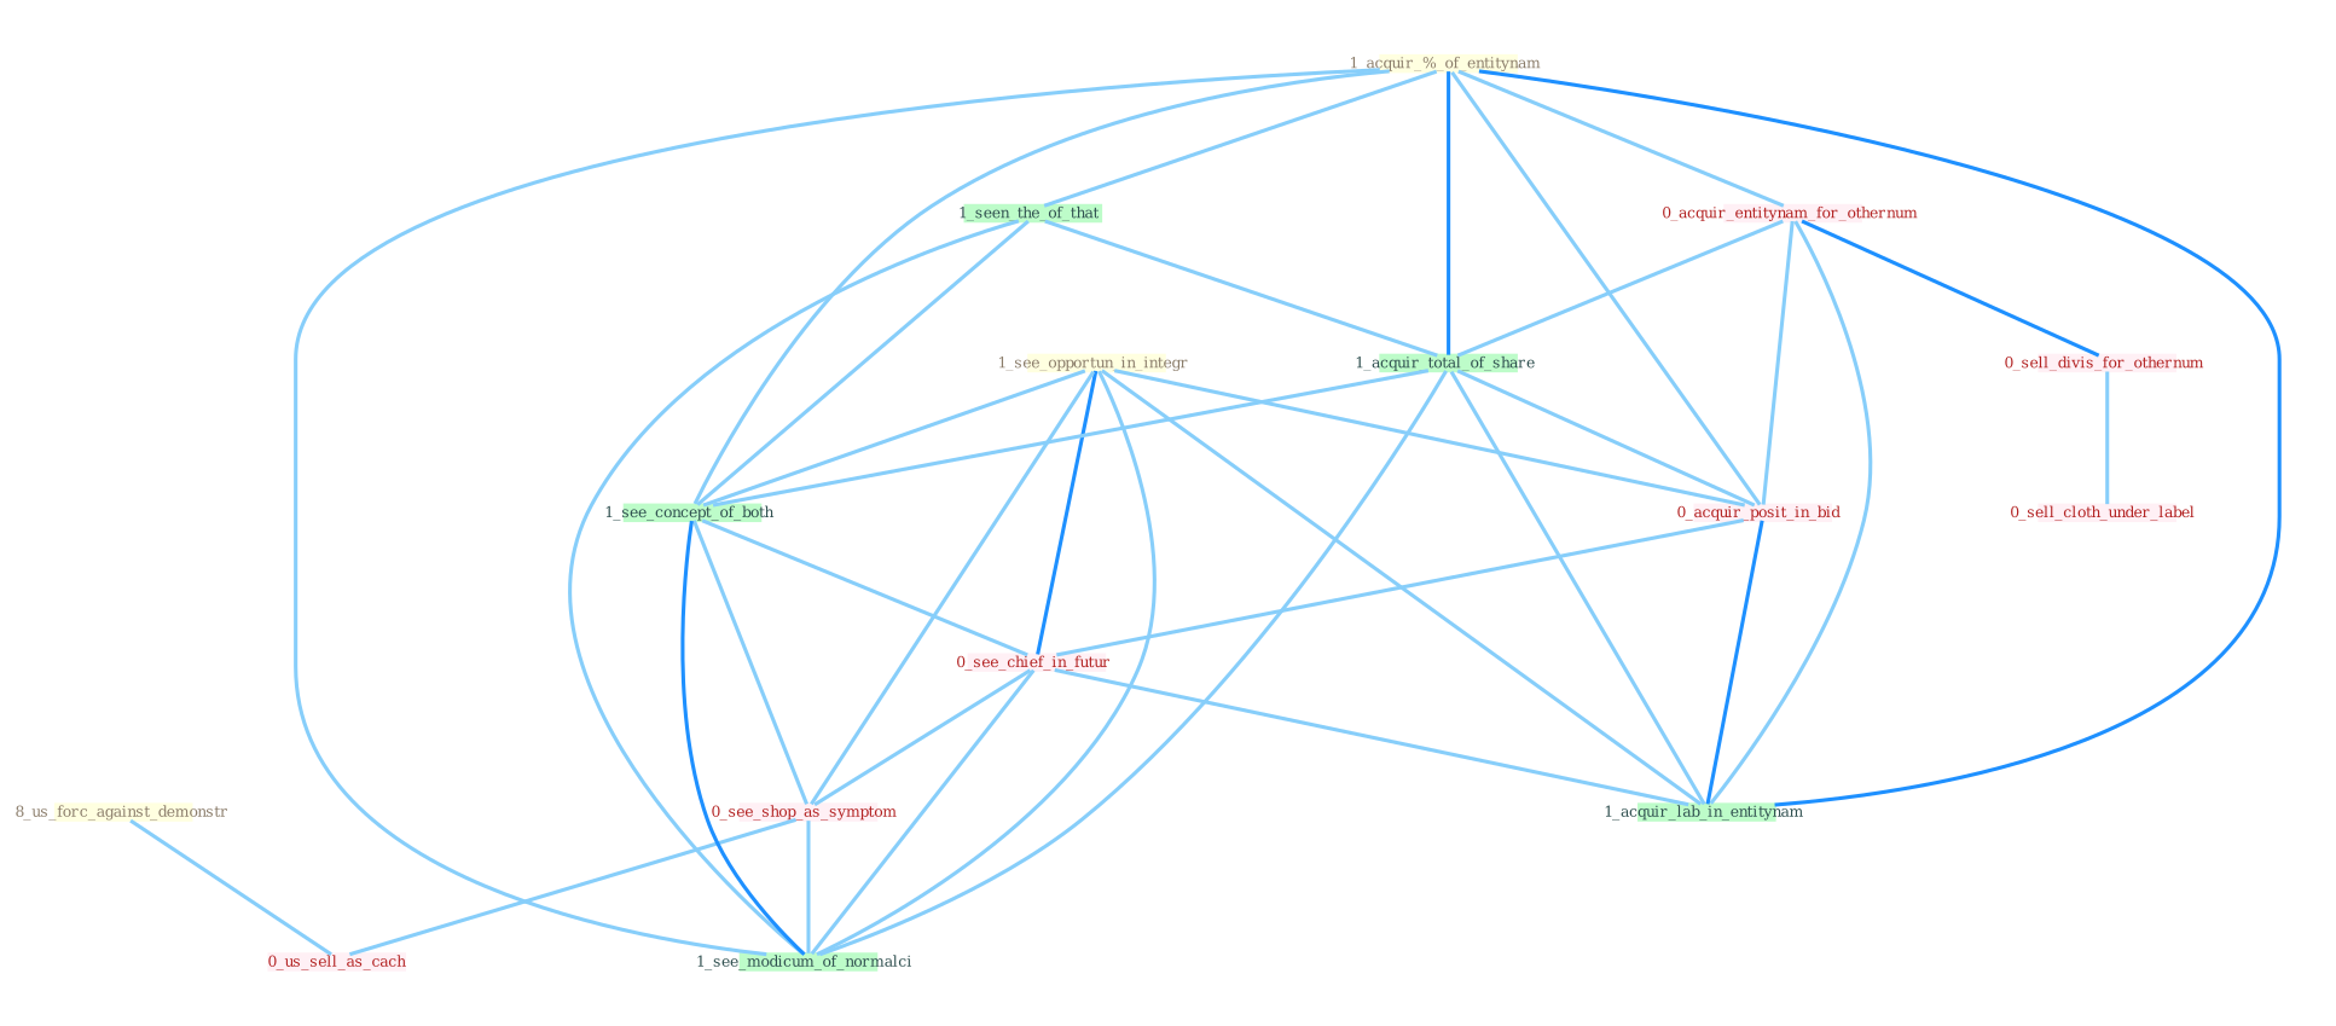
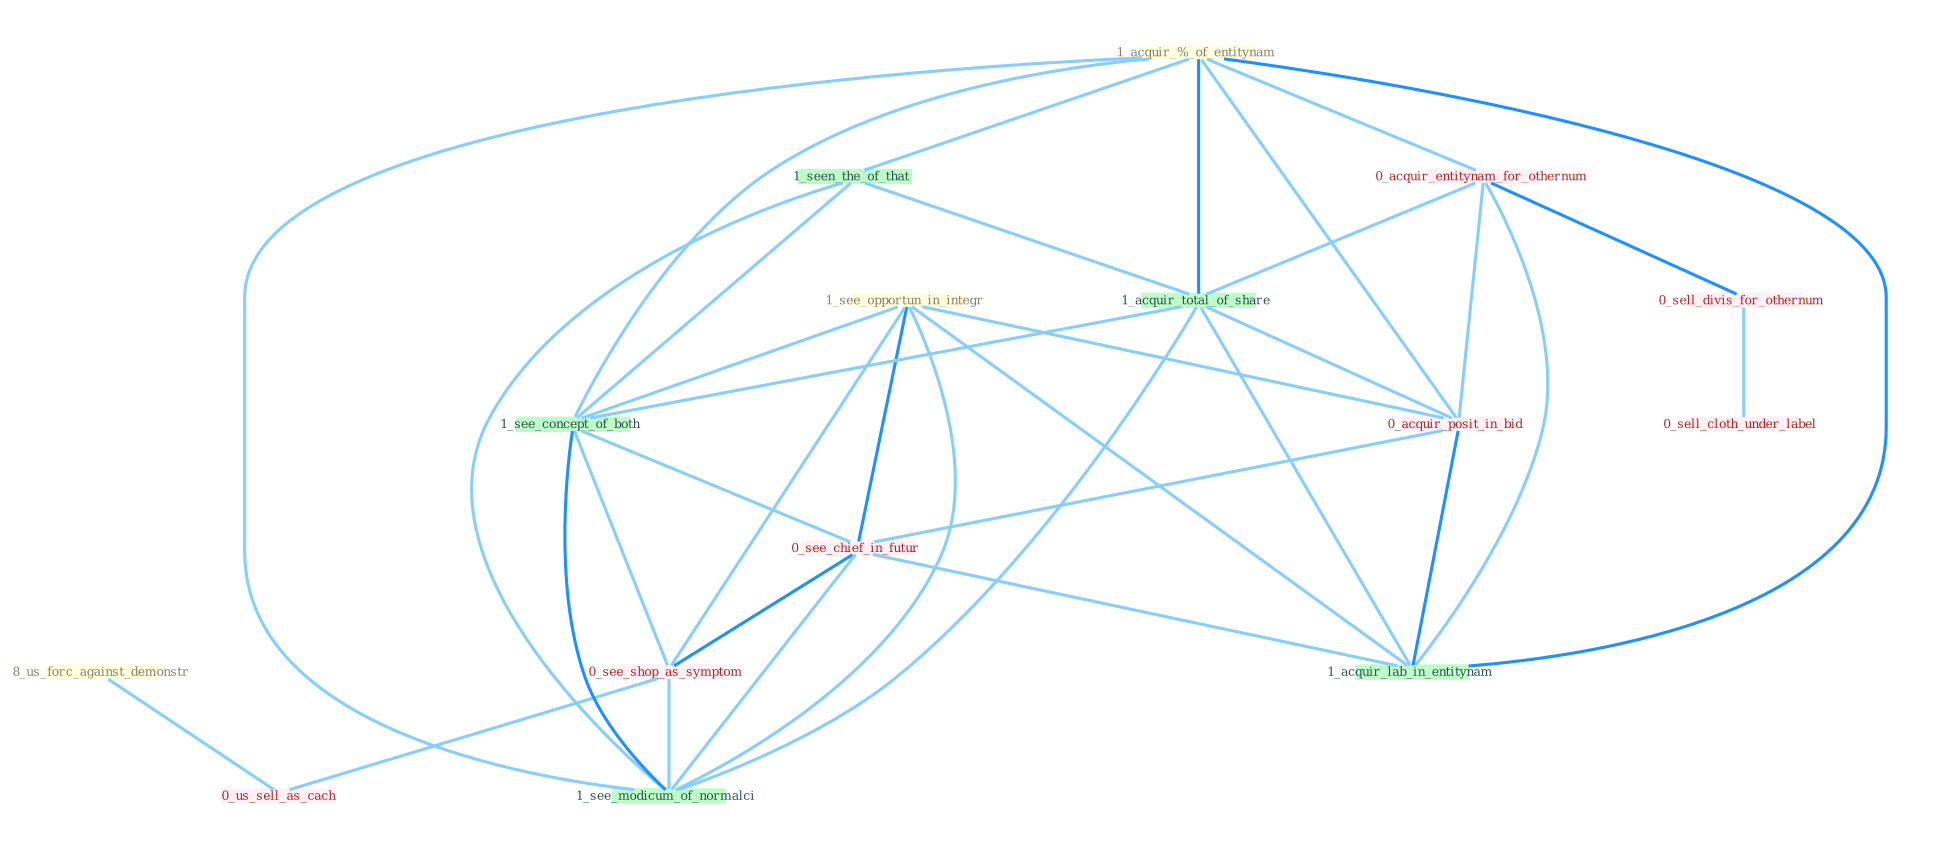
  graph {
    node [color="#fff0f5" fixedsize=true fontcolor="#b22222" fontsize=4 shape=polygon style=filled]
    edge [color="#87cefa" w=1]
    n1 [color="#ffffe0" fontcolor="#8b7d6b" height=.06 label="8_us_forc_against_demonstr" width=.5]
    "1_acquir_%_of_entitynam " [color="#ffffe0" fontcolor="#8b7d6b" height=.06 width=.5]
    "1_see_opportun_in_integr " [color="#ffffe0" fontcolor="#8b7d6b" height=.06 width=.5]
    "0_acquir_entitynam_for_othernum " [height=.06 width=.5]
    "0_sell_divis_for_othernum " [height=.06 width=.5]
    "0_sell_cloth_under_label " [height=.06 width=.5]
    "0_acquir_posit_in_bid " [height=.06 width=.5]
    "0_see_chief_in_futur " [height=.06 width=.5]
    "0_see_shop_as_symptom " [height=.06 width=.5]
    n10 [height=.06 label="0_us_sell_as_cach" width=.5]
    "1_seen_the_of_that " [color="#BDFCC9" fontcolor="#2f4f4f" height=.06 width=.5]
    "1_acquir_total_of_share " [color="#BDFCC9" fontcolor="#2f4f4f" height=.06 width=.5]
    "1_see_concept_of_both " [color="#BDFCC9" fontcolor="#2f4f4f" height=.06 width=.5]
    "1_acquir_lab_in_entitynam " [color="#BDFCC9" fontcolor="#2f4f4f" height=.06 width=.5]
    "1_see_modicum_of_normalci " [color="#BDFCC9" fontcolor="#2f4f4f" height=.06 width=.5]
    subgraph sub_1 {
      n1
      "1_acquir_%_of_entitynam "
      "1_see_opportun_in_integr "
    }
    subgraph sub_2 {
      "0_acquir_entitynam_for_othernum "
      "0_sell_divis_for_othernum "
      "0_sell_cloth_under_label "
      "0_acquir_posit_in_bid "
      "0_see_chief_in_futur "
      "0_see_shop_as_symptom "
      n10
    }
    n1 -- n10
    "1_acquir_%_of_entitynam " -- "0_acquir_entitynam_for_othernum "
    "1_acquir_%_of_entitynam " -- "0_acquir_posit_in_bid "
    "1_acquir_%_of_entitynam " -- "1_seen_the_of_that "
    "1_acquir_%_of_entitynam " -- "1_acquir_total_of_share " [color="#1e90ff" w=2]
    "1_acquir_%_of_entitynam " -- "1_see_concept_of_both "
    "1_acquir_%_of_entitynam " -- "1_acquir_lab_in_entitynam " [color="#1e90ff" w=2]
    "1_acquir_%_of_entitynam " -- "1_see_modicum_of_normalci "
    "1_see_opportun_in_integr " -- "0_acquir_posit_in_bid "
    "1_see_opportun_in_integr " -- "0_see_chief_in_futur " [color="#1e90ff" w=2]
    "1_see_opportun_in_integr " -- "0_see_shop_as_symptom "
    "1_see_opportun_in_integr " -- "1_see_concept_of_both "
    "1_see_opportun_in_integr " -- "1_acquir_lab_in_entitynam "
    "1_see_opportun_in_integr " -- "1_see_modicum_of_normalci "
    "0_acquir_entitynam_for_othernum " -- "0_sell_divis_for_othernum " [color="#1e90ff" w=2]
    "0_acquir_entitynam_for_othernum " -- "0_acquir_posit_in_bid "
    "0_acquir_entitynam_for_othernum " -- "1_acquir_total_of_share "
    "0_acquir_entitynam_for_othernum " -- "1_acquir_lab_in_entitynam "
    "0_sell_divis_for_othernum " -- "0_sell_cloth_under_label "
    "0_acquir_posit_in_bid " -- "0_see_chief_in_futur "
    "0_acquir_posit_in_bid " -- "1_acquir_lab_in_entitynam " [color="#1e90ff" w=2]
-   "0_see_chief_in_futur " -- "0_see_shop_as_symptom "
+   "0_see_chief_in_futur " -- "0_see_shop_as_symptom " [color="#1e90ff"]
    "0_see_chief_in_futur " -- "1_acquir_lab_in_entitynam "
    "0_see_chief_in_futur " -- "1_see_modicum_of_normalci "
    "0_see_shop_as_symptom " -- n10
    "0_see_shop_as_symptom " -- "1_see_modicum_of_normalci "
    "1_seen_the_of_that " -- "1_acquir_total_of_share "
    "1_seen_the_of_that " -- "1_see_concept_of_both "
    "1_seen_the_of_that " -- "1_see_modicum_of_normalci "
    "1_acquir_total_of_share " -- "0_acquir_posit_in_bid "
    "1_acquir_total_of_share " -- "1_see_concept_of_both "
    "1_acquir_total_of_share " -- "1_acquir_lab_in_entitynam "
    "1_acquir_total_of_share " -- "1_see_modicum_of_normalci "
    "1_see_concept_of_both " -- "0_see_chief_in_futur "
    "1_see_concept_of_both " -- "0_see_shop_as_symptom "
    "1_see_concept_of_both " -- "1_see_modicum_of_normalci " [color="#1e90ff" w=2]
  }
